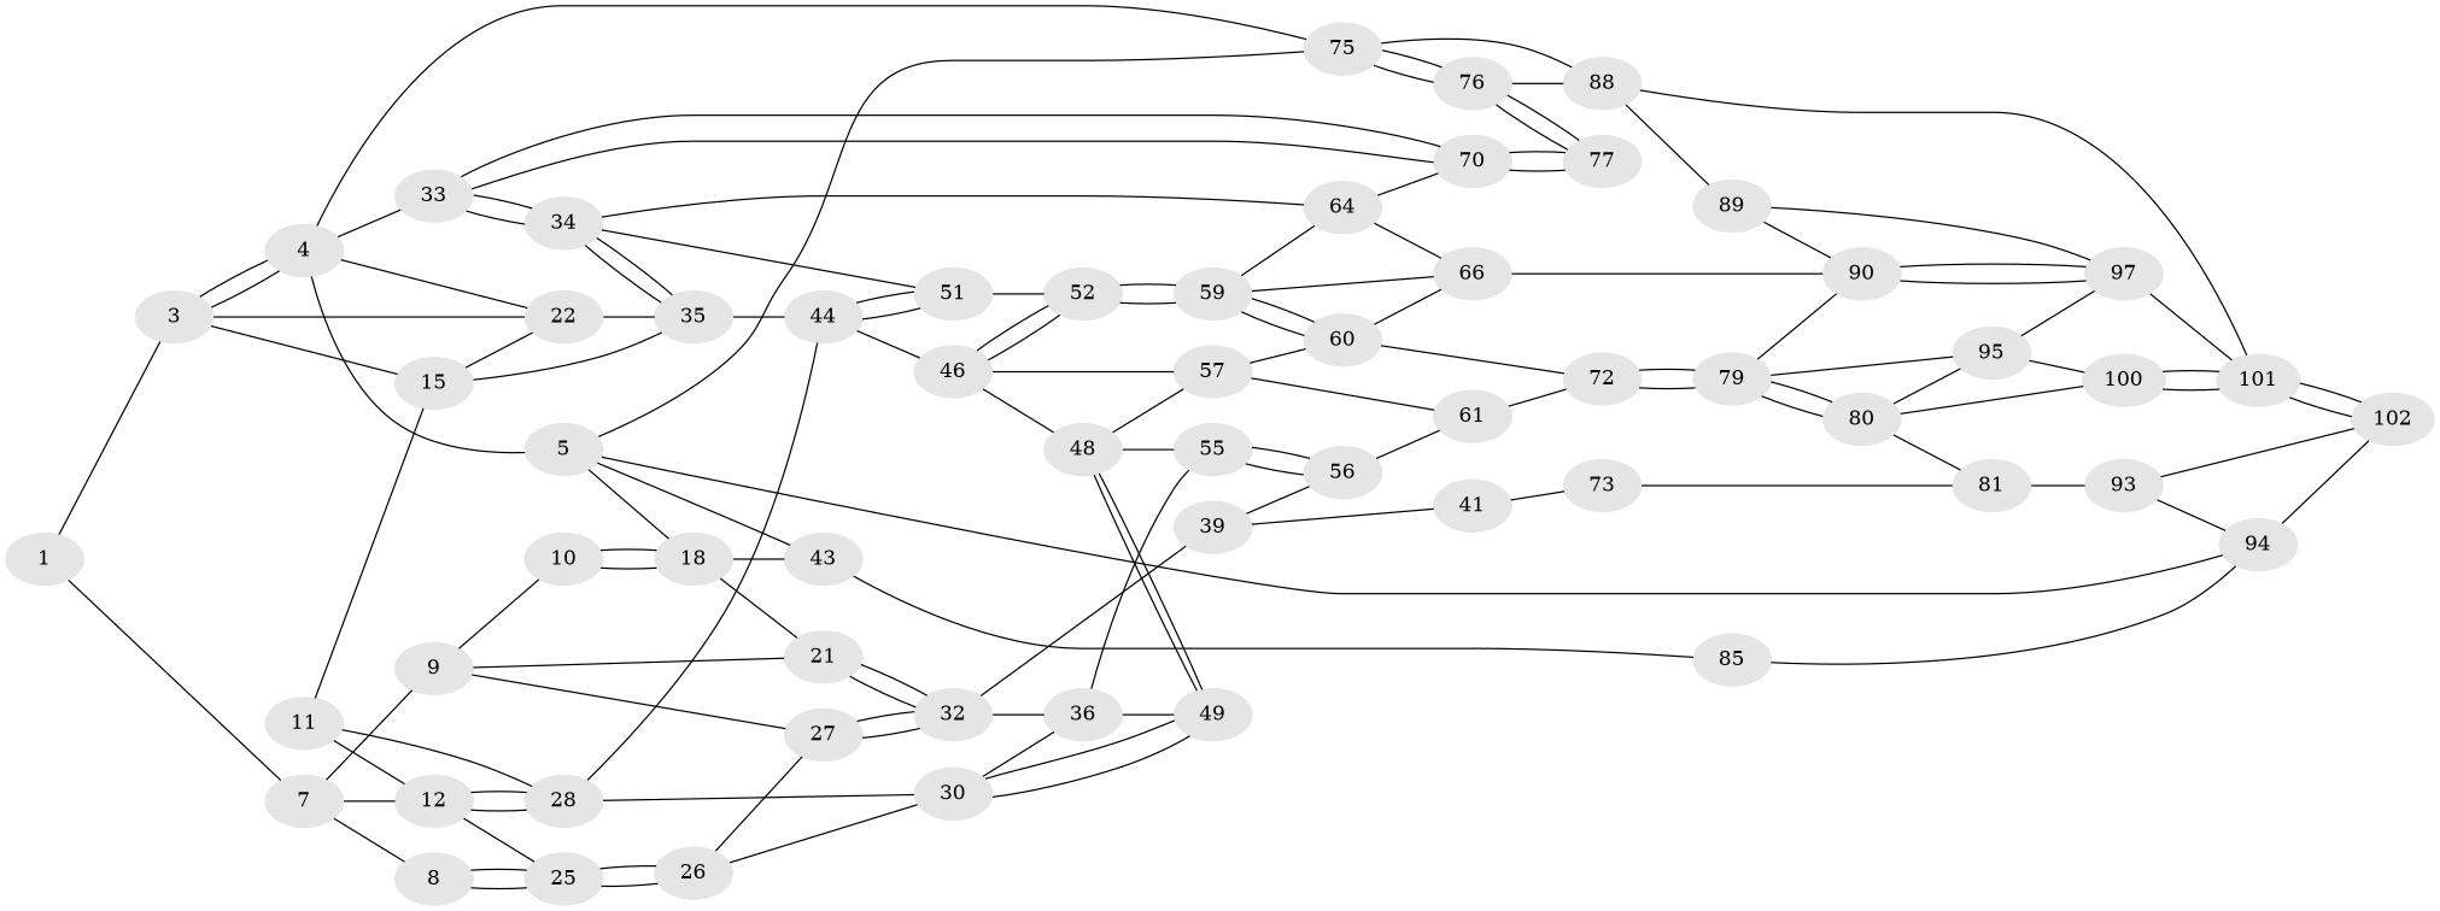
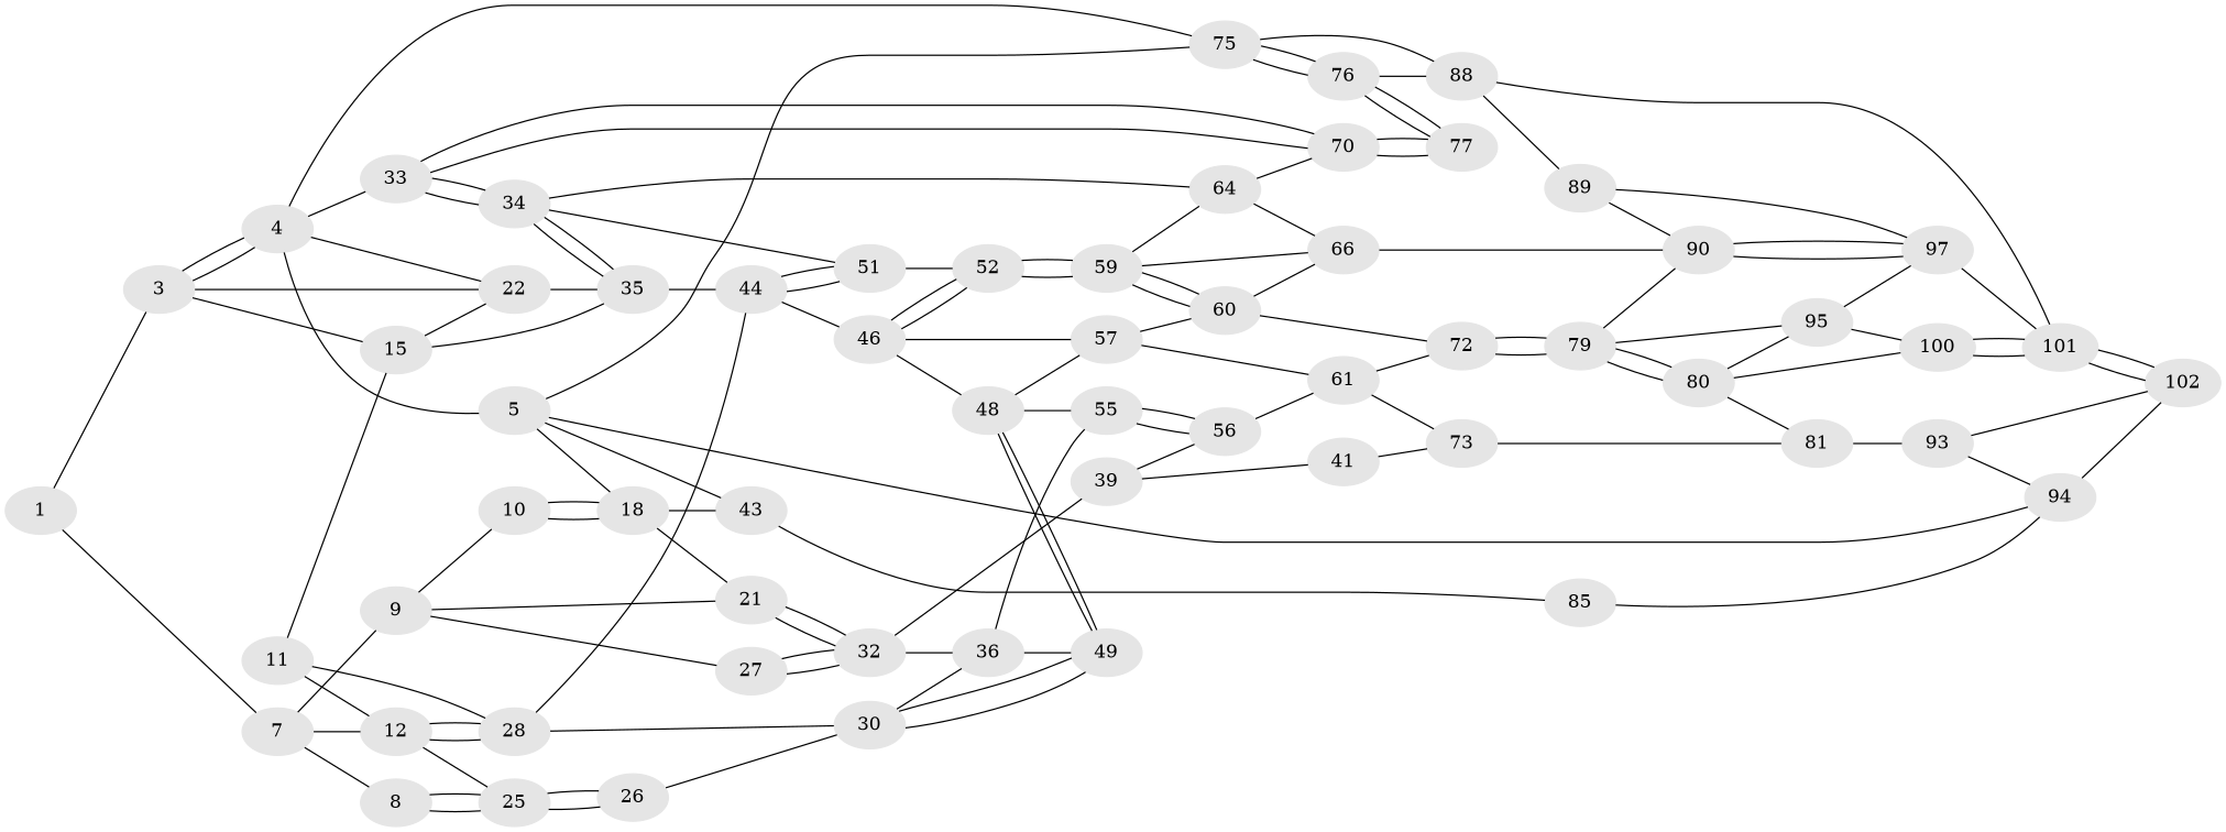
  graph {
    rankdir=LR
    node [color=gray90 style=filled]
    1 [super="+2"]
    3 [super="+14"]
    7
    4 [super="+23"]
    15 [super="+16"]
    22 [super="+24"]
    8
    12 [super="+13"]
    9 [super="+20"]
    11 [super="+17"]
    28 [super="+29"]
    5 [super="+84"]
    33
    75
    35 [super="+38"]
    18 [super="+19"]
    43 [super="+83"]
    94 [super="+104"]
    34 [super="+53"]
    70 [super="+71"]
    76 [super="+87"]
    88 [super="+105"]
    21
    85
    102
    10
    25
    27
    26
    32 [super="+37"]
    30 [super="+31"]
    44 [super="+45"]
    36 [super="+50"]
    39 [super="+40"]
    49
    51
    46 [super="+47"]
    55
    41 [super="+74"]
    56 [super="+63"]
    64 [super="+69"]
    77 [super="+86"]
    52
    66 [super="+67"]
    73
    61 [super="+62"]
    81 [super="+82"]
    48 [super="+54"]
    57 [super="+58"]
    59 [super="+65"]
    60 [super="+68"]
    72
    90 [super="+91"]
    79 [super="+92"]
    97 [super="+103"]
    80 [super="+96"]
    95 [super="+98"]
    93 [super="+99"]
    89
    101 [super="+106"]
    100
    1 -- 3
    1 -- 7
    3 -- 4
    3 -- 4
    3 -- 15
    3 -- 22
    7 -- 8
    7 -- 12
    7 -- 9
    4 -- 22
    4 -- 5
    4 -- 33
    4 -- 75
    15 -- 22
    15 -- 35
    22 -- 35
    8 -- 25
    8 -- 25
    12 -- 28
    12 -- 28
    12 -- 25
    9 -- 21
    9 -- 10
    9 -- 27
    11 -- 15
    11 -- 12
    11 -- 28
    28 -- 30
    28 -- 44
    5 -- 75
    5 -- 18
    5 -- 43
    5 -- 94
    33 -- 34
    33 -- 34
    33 -- 70
    33 -- 70
    75 -- 76
    75 -- 76
    75 -- 88
    35 -- 44
    18 -- 43
    18 -- 21
    43 -- 85
    94 -- 102
    34 -- 35
    34 -- 35
    34 -- 51
    34 -- 64
    70 -- 77 [weight=2]
    70 -- 77
    76 -- 88
    76 -- 77 [weight=2]
    76 -- 77
    88 -- 89
    88 -- 101
    21 -- 32
    21 -- 32
    85 -- 94
    10 -- 18
    10 -- 18
    25 -- 26
    25 -- 26
    27 -- 32
    27 -- 32
-   26 -- 27
    26 -- 30
    32 -- 36
    32 -- 39
    30 -- 36
    30 -- 49
    30 -- 49
    44 -- 51
    44 -- 51
    44 -- 46
    36 -- 49
    36 -- 55
    39 -- 41
    39 -- 56 [weight=2]
    51 -- 52
    46 -- 52
    46 -- 52
    46 -- 48
    46 -- 57
    55 -- 56
    55 -- 56
    41 -- 73
    56 -- 61
    64 -- 70
    64 -- 66
    52 -- 59
    52 -- 59
    66 -- 90
    73 -- 81
+   61 -- 73
    61 -- 72
    81 -- 93 [weight=2]
    48 -- 49
    48 -- 49
    48 -- 55
    48 -- 57
    57 -- 61
    57 -- 60
    59 -- 64
    59 -- 66
    59 -- 60
    59 -- 60
    60 -- 66
    60 -- 72
    72 -- 79
    72 -- 79
    90 -- 97
    90 -- 97
    79 -- 90
    79 -- 80
    79 -- 80
    79 -- 95
    97 -- 101
    80 -- 81
    80 -- 95
    80 -- 100
    95 -- 97
    95 -- 100
    93 -- 94
    93 -- 102
    89 -- 90
    89 -- 97
    101 -- 102
    101 -- 102
    100 -- 101
    100 -- 101
  }
